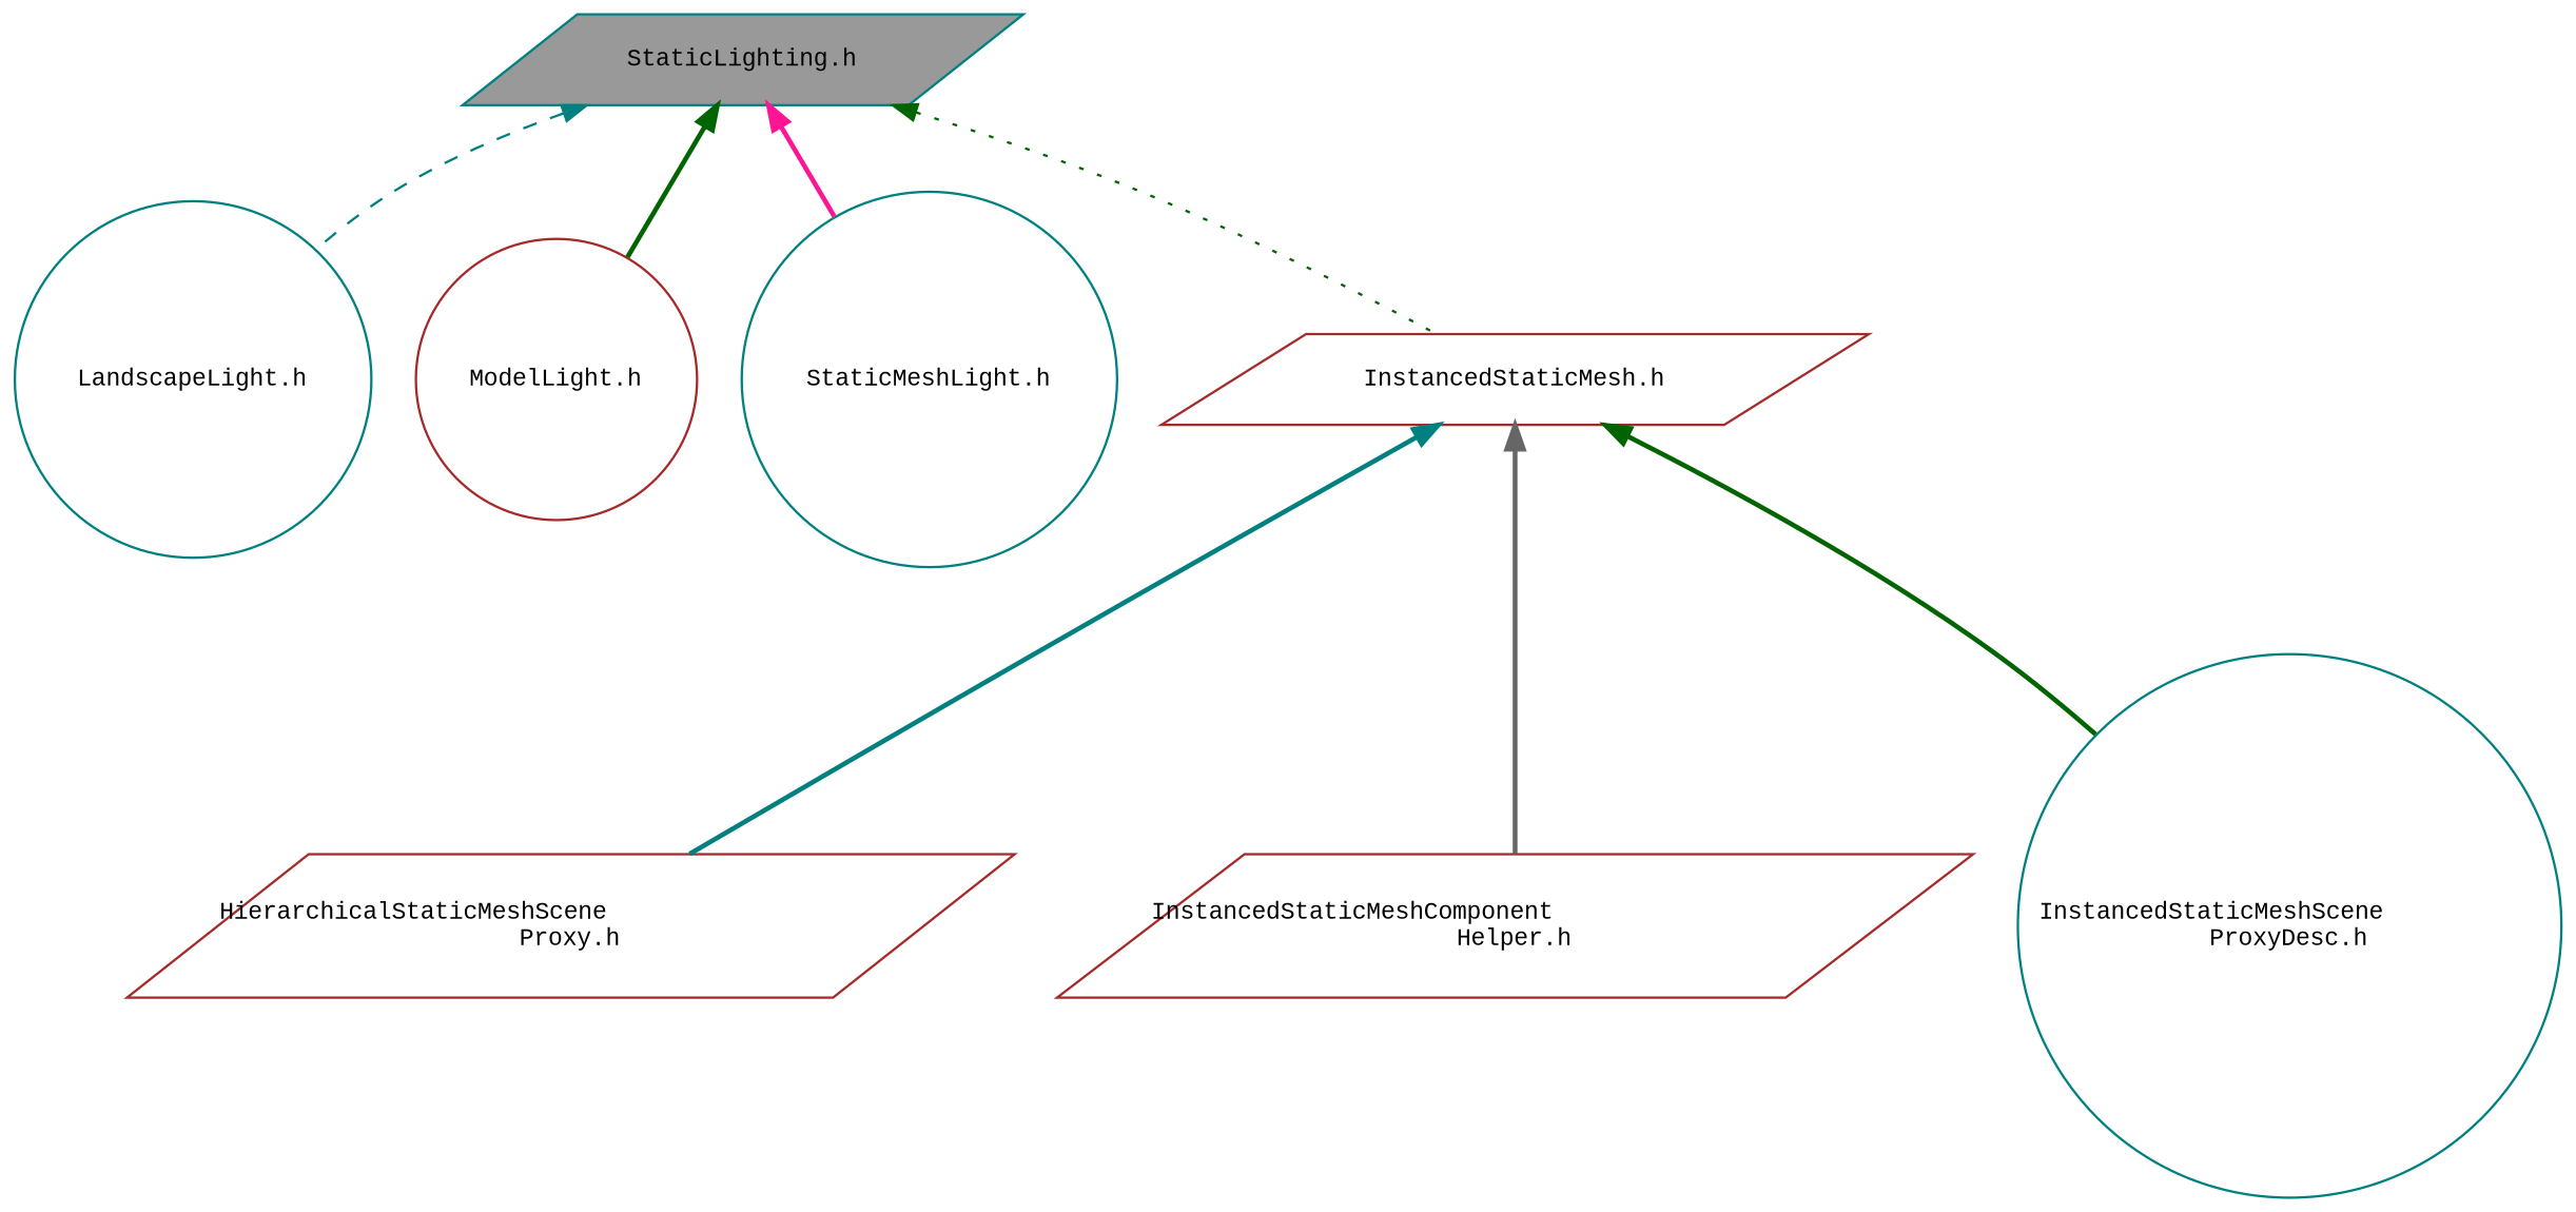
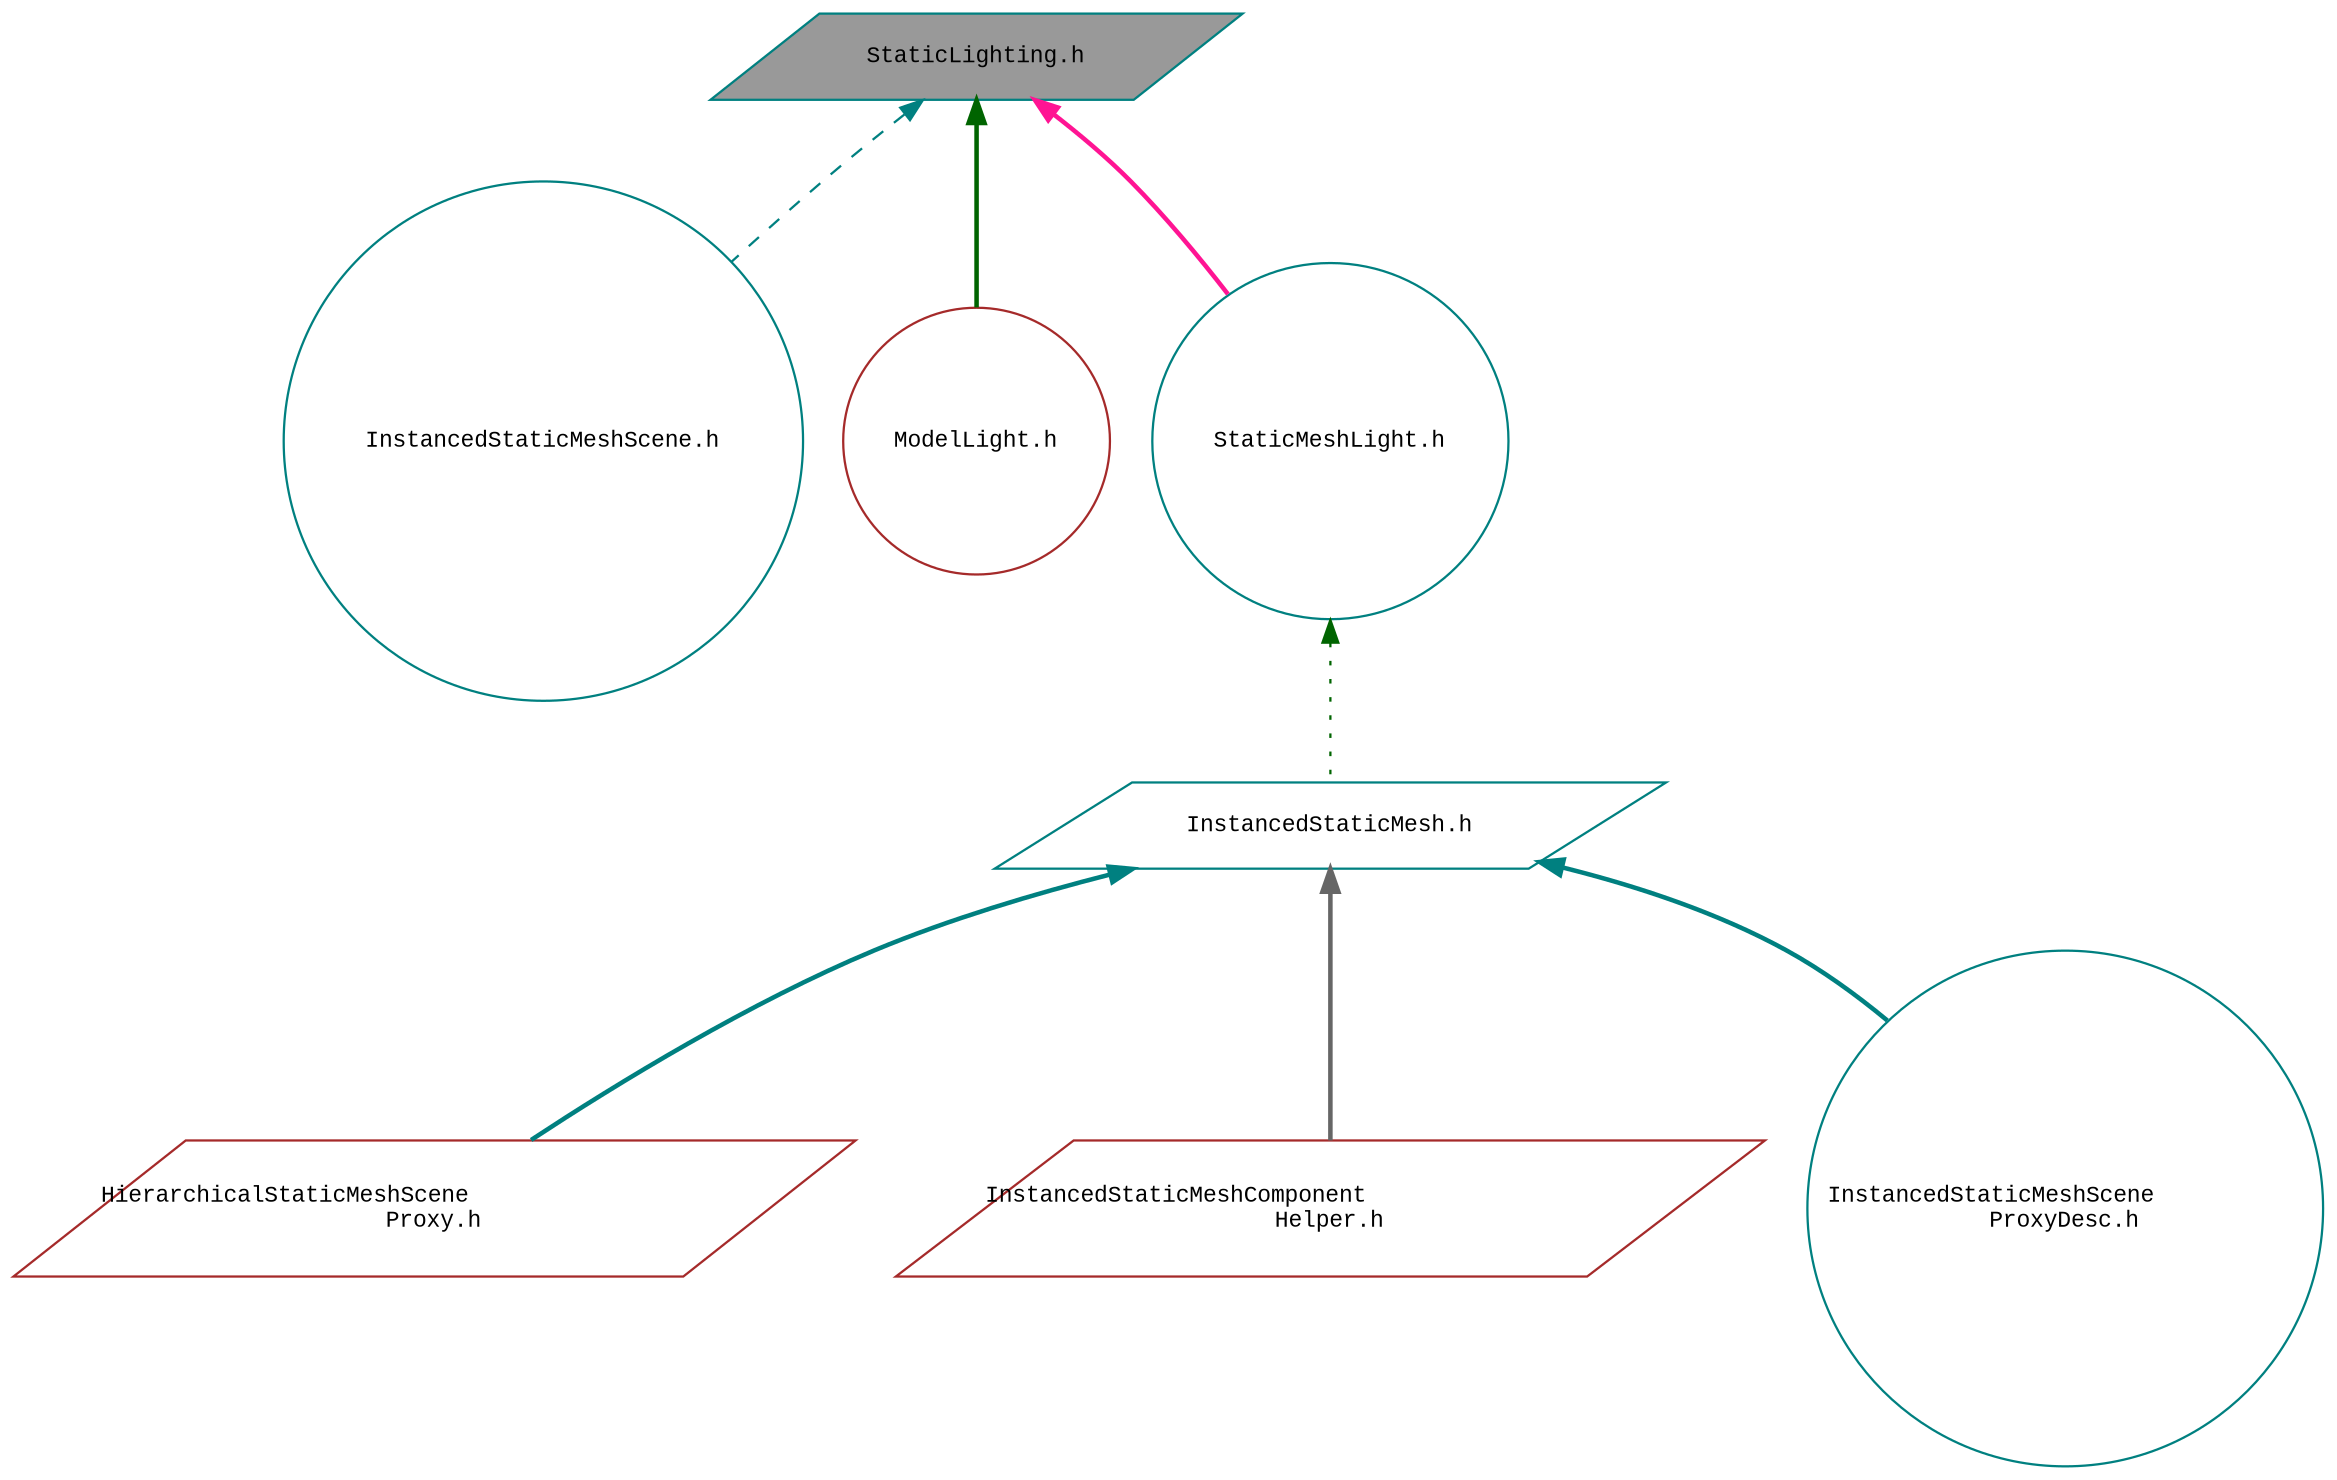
  digraph {
    fontname="Liberation Mono"
    node [color=teal fillcolor=white fontname="Liberation Mono" fontsize=10 shape=parallelogram style=filled]
    edge [color=teal dir=back fontname="Liberation Mono" fontsize=10 labelfontname=Helvetica labelfontsize=10 style=bold]
    n1 [fillcolor=grey60 fontcolor=black height=0.2 label="StaticLighting.h" width=0.4]
-   n2 [height=0.2 label="LandscapeLight.h" shape=circle width=0.4]
+   n2 [height=0.2 label="InstancedStaticMeshScene.h" shape=circle width=0.4]
    n3 [color=brown height=0.2 label="ModelLight.h" shape=circle width=0.4]
    n4 [height=0.2 label="StaticMeshLight.h" shape=circle width=0.4]
-   n5 [color=brown height=0.2 label="InstancedStaticMesh.h" width=0.4]
+   n5 [height=0.2 label="InstancedStaticMesh.h" width=0.4]
    n6 [color=brown height=0.2 label="HierarchicalStaticMeshScene\lProxy.h" width=0.4]
    n7 [color=brown height=0.2 label="InstancedStaticMeshComponent\lHelper.h" width=0.4]
    n8 [height=0.2 label="InstancedStaticMeshScene\lProxyDesc.h" shape=circle width=0.4]
    n1 -> n2 [style=dashed]
    n1 -> n3 [color=darkgreen]
    n1 -> n4 [color=deeppink]
-   n1 -> n5 [color=darkgreen style=dotted]
+   n4 -> n5 [color=darkgreen style=dotted]
    n5 -> n6
    n5 -> n7 [color=gray40]
-   n5 -> n8 [color=darkgreen]
+   n5 -> n8
  }
